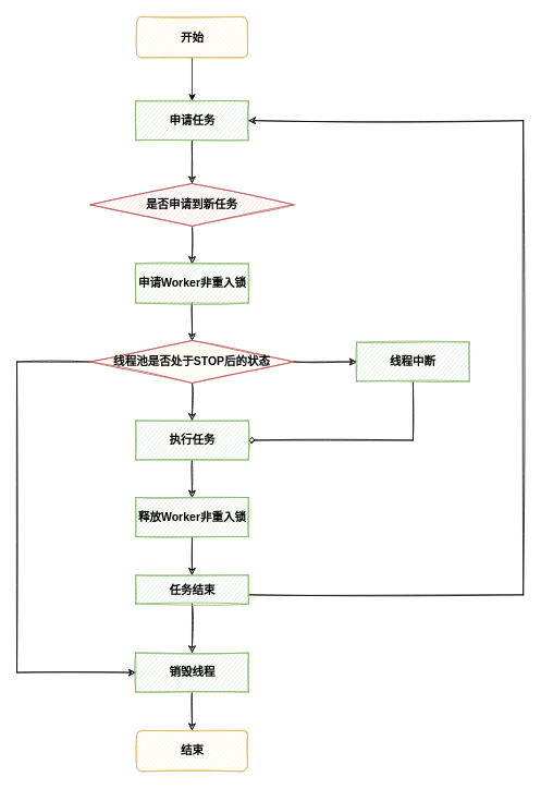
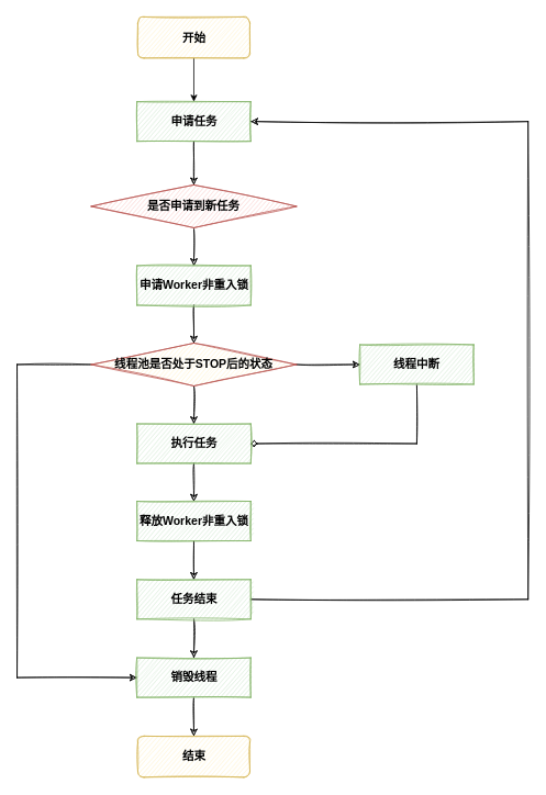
  <mxCell id="0" />
  <mxCell id="1" parent="0" />
  <mxCell id="2" value="" style="edgeStyle=orthogonalEdgeStyle;rounded=0;orthogonalLoop=1;jettySize=auto;html=1;" edge="1" parent="1" source="3" target="5"><mxGeometry relative="1" as="geometry" /></mxCell>
  <mxCell id="3" value="&lt;font style=&quot;font-size: 14px&quot;&gt;&lt;b&gt;开始&lt;/b&gt;&lt;/font&gt;" style="rounded=1;whiteSpace=wrap;html=1;fillColor=#fff2cc;strokeColor=#d6b656;sketch=1;" vertex="1" parent="1"><mxGeometry x="166.5" y="20" width="136" height="50" as="geometry" /></mxCell>
  <mxCell id="4" value="" style="edgeStyle=orthogonalEdgeStyle;rounded=0;orthogonalLoop=1;jettySize=auto;html=1;sketch=1;" edge="1" parent="1" source="5" target="7"><mxGeometry relative="1" as="geometry" /></mxCell>
  <mxCell id="5" value="&lt;b&gt;申请任务&lt;/b&gt;" style="rounded=0;whiteSpace=wrap;html=1;fontSize=14;fillColor=#d5e8d4;strokeColor=#82b366;sketch=1;" vertex="1" parent="1"><mxGeometry x="165.5" y="123" width="138" height="48" as="geometry" /></mxCell>
  <mxCell id="6" value="" style="edgeStyle=orthogonalEdgeStyle;rounded=0;orthogonalLoop=1;jettySize=auto;html=1;sketch=1;" edge="1" parent="1" source="7" target="9"><mxGeometry relative="1" as="geometry" /></mxCell>
  <mxCell id="7" value="&lt;b&gt;是否申请到新任务&lt;/b&gt;" style="rhombus;whiteSpace=wrap;html=1;sketch=1;fontSize=14;fillColor=#f8cecc;strokeColor=#b85450;" vertex="1" parent="1"><mxGeometry x="110" y="224" width="249" height="52" as="geometry" /></mxCell>
  <mxCell id="8" value="" style="edgeStyle=orthogonalEdgeStyle;rounded=0;orthogonalLoop=1;jettySize=auto;html=1;sketch=1;" edge="1" parent="1" source="9" target="13"><mxGeometry relative="1" as="geometry" /></mxCell>
  <mxCell id="9" value="&lt;b&gt;申请Worker非重入锁&lt;/b&gt;" style="rounded=0;whiteSpace=wrap;html=1;fontSize=14;fillColor=#d5e8d4;strokeColor=#82b366;sketch=1;" vertex="1" parent="1"><mxGeometry x="165.5" y="322" width="138" height="48" as="geometry" /></mxCell>
  <mxCell id="10" value="" style="edgeStyle=orthogonalEdgeStyle;rounded=0;orthogonalLoop=1;jettySize=auto;html=1;sketch=1;" edge="1" parent="1" source="13" target="17"><mxGeometry relative="1" as="geometry" /></mxCell>
  <mxCell id="11" value="" style="edgeStyle=orthogonalEdgeStyle;rounded=0;orthogonalLoop=1;jettySize=auto;html=1;sketch=1;" edge="1" parent="1" source="13" target="15"><mxGeometry relative="1" as="geometry" /></mxCell>
  <mxCell id="12" style="edgeStyle=orthogonalEdgeStyle;rounded=0;orthogonalLoop=1;jettySize=auto;html=1;entryX=0;entryY=0.5;entryDx=0;entryDy=0;sketch=1;" edge="1" parent="1" source="13" target="24"><mxGeometry relative="1" as="geometry"><Array as="points"><mxPoint x="20" y="442" /><mxPoint x="20" y="822" /></Array></mxGeometry></mxCell>
  <mxCell id="13" value="&lt;b&gt;线程池是否处于STOP后的状态&lt;/b&gt;" style="rhombus;whiteSpace=wrap;html=1;sketch=1;fontSize=14;fillColor=#fff2cc;strokeColor=#b85450;" vertex="1" parent="1"><mxGeometry x="110" y="416" width="249" height="52" as="geometry" /></mxCell>
  <mxCell id="14" style="edgeStyle=orthogonalEdgeStyle;rounded=0;orthogonalLoop=1;jettySize=auto;html=1;entryX=1;entryY=0.5;entryDx=0;entryDy=0;sketch=1;endArrow=diamond;" edge="1" parent="1" source="15" target="17"><mxGeometry relative="1" as="geometry"><Array as="points"><mxPoint x="505" y="538" /></Array></mxGeometry></mxCell>
  <mxCell id="15" value="&lt;b&gt;线程中断&lt;/b&gt;" style="rounded=0;whiteSpace=wrap;html=1;fontSize=14;fillColor=#d5e8d4;strokeColor=#82b366;sketch=1;" vertex="1" parent="1"><mxGeometry x="436" y="418" width="138" height="48" as="geometry" /></mxCell>
  <mxCell id="16" value="" style="edgeStyle=orthogonalEdgeStyle;rounded=0;orthogonalLoop=1;jettySize=auto;html=1;sketch=1;" edge="1" parent="1" source="17" target="19"><mxGeometry relative="1" as="geometry" /></mxCell>
  <mxCell id="17" value="&lt;b&gt;执行任务&lt;/b&gt;" style="rounded=0;whiteSpace=wrap;html=1;fontSize=14;fillColor=#d5e8d4;strokeColor=#82b366;sketch=1;" vertex="1" parent="1"><mxGeometry x="165.5" y="514" width="138" height="48" as="geometry" /></mxCell>
  <mxCell id="18" value="" style="edgeStyle=orthogonalEdgeStyle;rounded=0;orthogonalLoop=1;jettySize=auto;html=1;sketch=1;" edge="1" parent="1" source="19" target="22"><mxGeometry relative="1" as="geometry" /></mxCell>
  <mxCell id="19" value="&lt;b&gt;释放Worker非重入锁&lt;/b&gt;" style="rounded=0;whiteSpace=wrap;html=1;fontSize=14;fillColor=#d5e8d4;strokeColor=#82b366;sketch=1;" vertex="1" parent="1"><mxGeometry x="165.5" y="608" width="138" height="48" as="geometry" /></mxCell>
  <mxCell id="20" value="" style="edgeStyle=orthogonalEdgeStyle;rounded=0;orthogonalLoop=1;jettySize=auto;html=1;sketch=1;" edge="1" parent="1" source="22" target="24"><mxGeometry relative="1" as="geometry" /></mxCell>
  <mxCell id="21" style="edgeStyle=orthogonalEdgeStyle;rounded=0;orthogonalLoop=1;jettySize=auto;html=1;entryX=1;entryY=0.5;entryDx=0;entryDy=0;sketch=1;" edge="1" parent="1" source="22" target="5"><mxGeometry relative="1" as="geometry"><mxPoint x="644" y="140" as="targetPoint" /><Array as="points"><mxPoint x="640" y="727" /><mxPoint x="640" y="147" /></Array></mxGeometry></mxCell>
- <mxCell id="22" value="&lt;b&gt;任务结束&lt;/b&gt;" style="rounded=0;whiteSpace=wrap;html=1;fontSize=14;fillColor=#d5e8d4;strokeColor=#82b366;sketch=1;" vertex="1" parent="1"><mxGeometry x="165.5" y="703" width="138" height="35" as="geometry" /></mxCell>
+ <mxCell id="22" value="&lt;b&gt;任务结束&lt;/b&gt;" style="rounded=0;whiteSpace=wrap;html=1;fontSize=14;fillColor=#d5e8d4;strokeColor=#82b366;sketch=1;" vertex="1" parent="1"><mxGeometry x="165.5" y="703" width="138" height="48" as="geometry" /></mxCell>
  <mxCell id="23" value="" style="edgeStyle=orthogonalEdgeStyle;rounded=0;orthogonalLoop=1;jettySize=auto;html=1;sketch=1;" edge="1" parent="1" source="24" target="25"><mxGeometry relative="1" as="geometry" /></mxCell>
  <mxCell id="24" value="&lt;b&gt;销毁线程&lt;/b&gt;" style="rounded=0;whiteSpace=wrap;html=1;fontSize=14;fillColor=#d5e8d4;strokeColor=#82b366;sketch=1;" vertex="1" parent="1"><mxGeometry x="165.5" y="798" width="138" height="48" as="geometry" /></mxCell>
  <mxCell id="25" value="&lt;span style=&quot;font-size: 14px&quot;&gt;&lt;b&gt;结束&lt;/b&gt;&lt;/span&gt;" style="rounded=1;whiteSpace=wrap;html=1;fillColor=#fff2cc;strokeColor=#d6b656;sketch=1;" vertex="1" parent="1"><mxGeometry x="166.5" y="893" width="136" height="50" as="geometry" /></mxCell>
